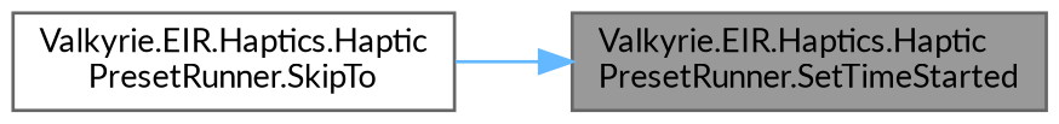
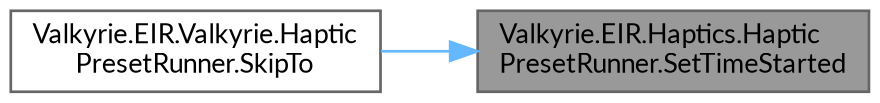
  digraph {
    rankdir=RL
    fontname=Lato
    node [fontname=Lato fontsize=10 shape=box style=filled]
    n1 [color=gray40 fillcolor=grey60 fontcolor=black height=0.2 label="Valkyrie.EIR.Haptics.Haptic\lPresetRunner.SetTimeStarted" width=0.4]
-   n2 [color=grey40 fillcolor=white height=0.2 label="Valkyrie.EIR.Haptics.Haptic\lPresetRunner.SkipTo" width=0.4]
+   n2 [color=grey40 fillcolor=white height=0.2 label="Valkyrie.EIR.Valkyrie.Haptic\lPresetRunner.SkipTo" width=0.4]
    n1 -> n2 [color=steelblue1 dir=back fontname=Lato fontsize=10 labelfontname=Helvetica labelfontsize=10 style=solid]
  }
